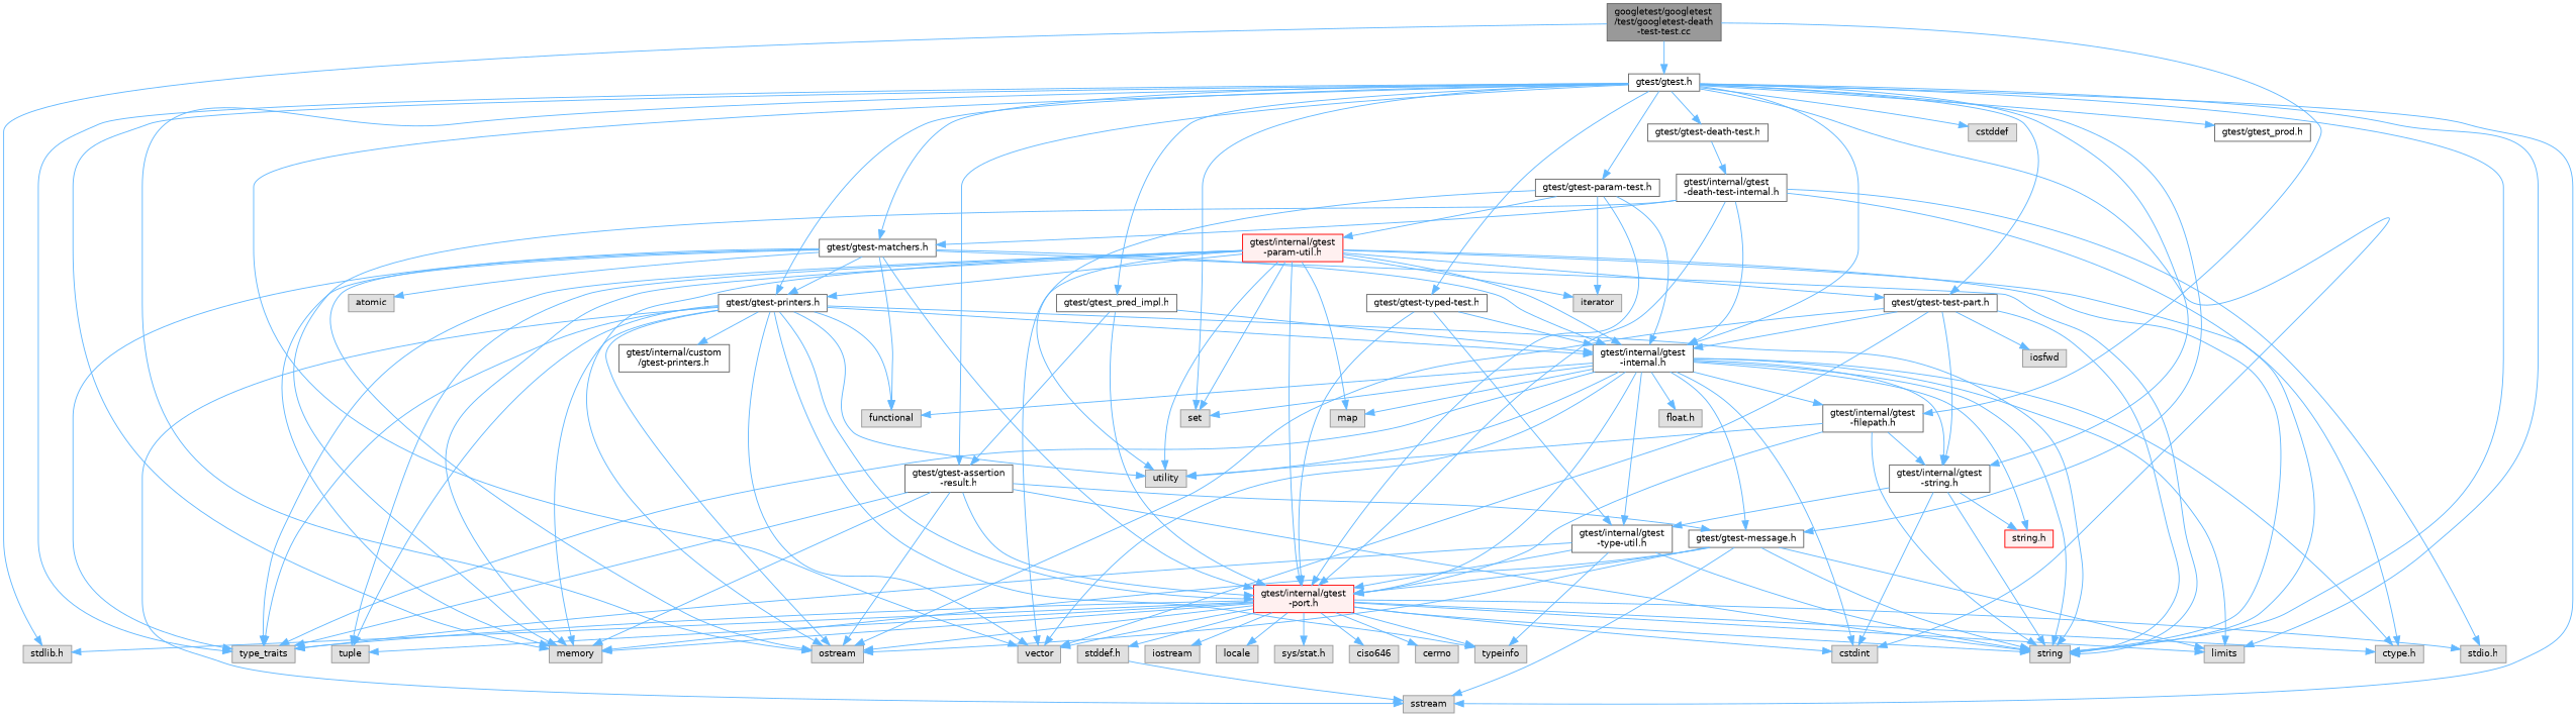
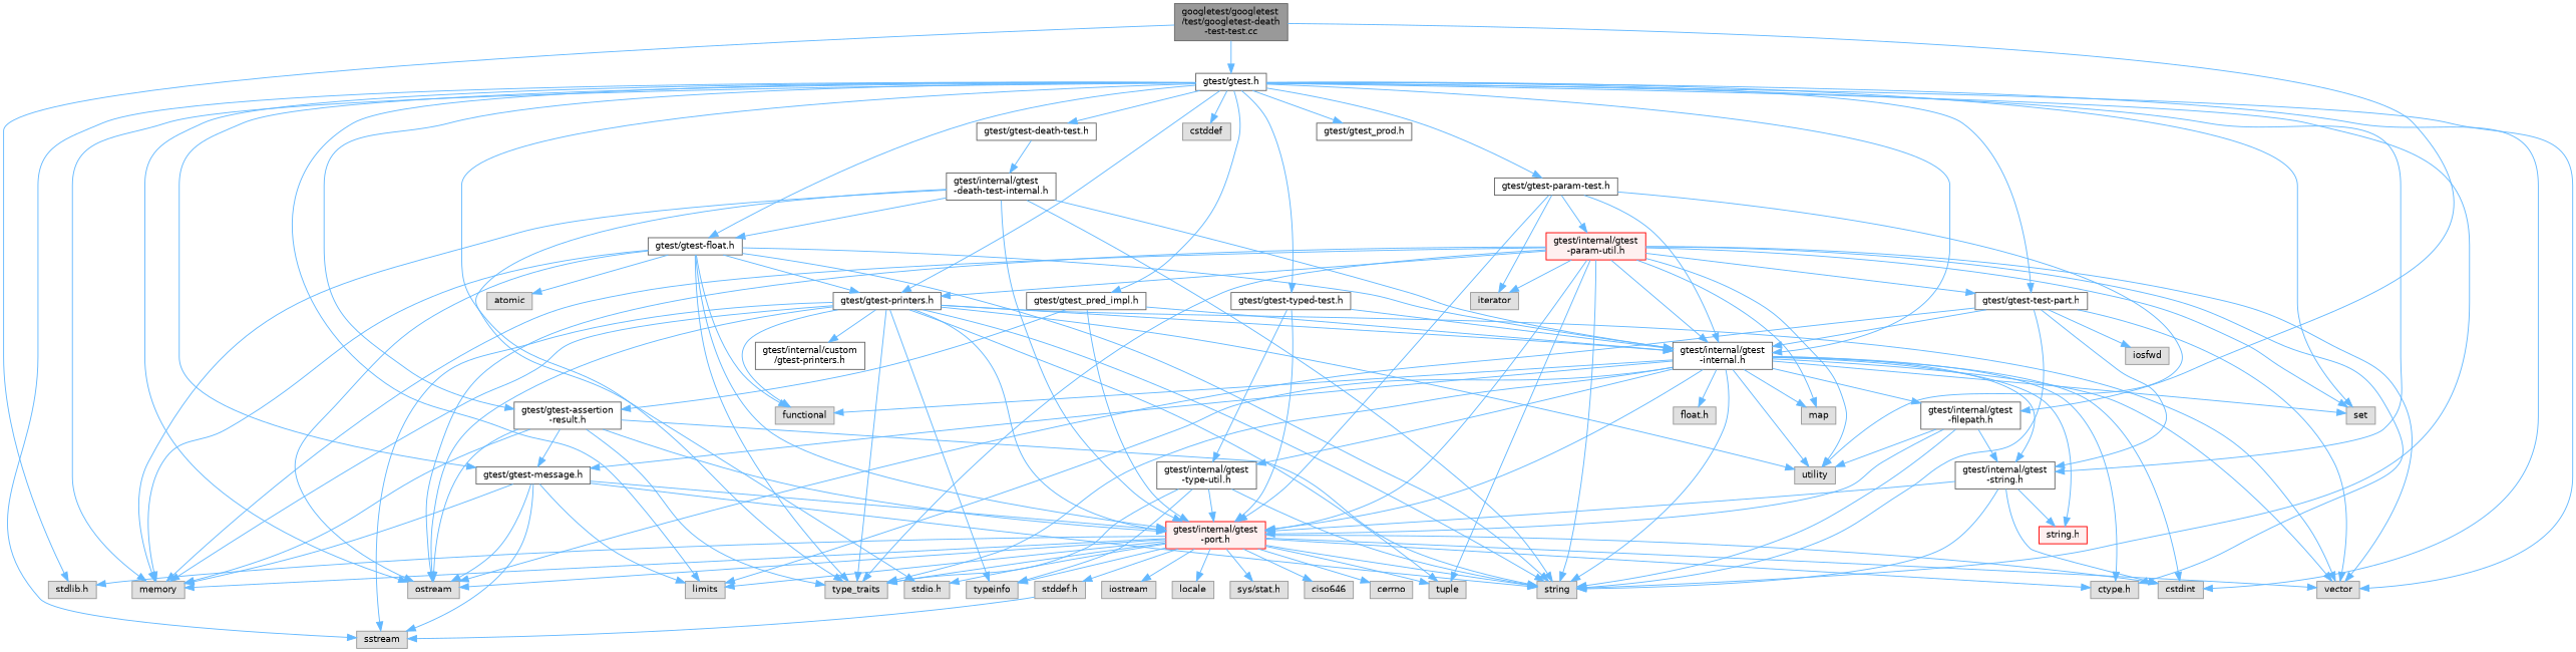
  digraph {
    node [color=grey60 fillcolor="#E0E0E0" fontname=Helvetica fontsize=10 shape=box style=filled]
    edge [color=steelblue1 fontname=Helvetica fontsize=10 labelfontname=Helvetica labelfontsize=10 style=solid]
    n1 [color=gray40 fillcolor=grey60 fontcolor=black height=0.2 label="googletest/googletest\l/test/googletest-death\l-test-test.cc" width=0.4]
    n2 [height=0.2 label="stdlib.h" width=0.4]
    n3 [color=grey40 fillcolor=white height=0.2 label="gtest/internal/gtest\l-filepath.h" width=0.4]
    n4 [color=grey40 fillcolor=white height=0.2 label="gtest/gtest.h" width=0.4]
    n5 [color=grey40 fillcolor=white height=0.2 label="gtest/gtest-death-test.h" width=0.4]
    n6 [color=grey40 fillcolor=white height=0.2 label="gtest/internal/gtest\l-death-test-internal.h" width=0.4]
    n7 [height=0.2 label=string width=0.4]
    n8 [color=red fillcolor="#FFF0F0" height=0.2 label="gtest/internal/gtest\l-port.h" width=0.4]
    n9 [height=0.2 label=utility width=0.4]
    n10 [color=grey40 fillcolor=white height=0.2 label="gtest/internal/gtest\l-string.h" width=0.4]
    n11 [height=0.2 label=memory width=0.4]
-   n12 [color=grey40 fillcolor=white height=0.2 label="gtest/gtest-matchers.h" width=0.4]
+   n12 [color=grey40 fillcolor=white height=0.2 label="gtest/gtest-float.h" width=0.4]
    n13 [color=grey40 fillcolor=white height=0.2 label="gtest/internal/gtest\l-internal.h" width=0.4]
    n14 [height=0.2 label=ostream width=0.4]
    n15 [height=0.2 label=type_traits width=0.4]
    n16 [color=grey40 fillcolor=white height=0.2 label="gtest/gtest-printers.h" width=0.4]
    n17 [height=0.2 label=sstream width=0.4]
    n18 [height=0.2 label=vector width=0.4]
    n19 [height=0.2 label=cstdint width=0.4]
    n20 [height=0.2 label=limits width=0.4]
    n21 [height=0.2 label=set width=0.4]
    n22 [color=grey40 fillcolor=white height=0.2 label="gtest/gtest-message.h" width=0.4]
    n23 [height=0.2 label=cstddef width=0.4]
    n24 [color=grey40 fillcolor=white height=0.2 label="gtest/gtest-assertion\l-result.h" width=0.4]
    n25 [color=grey40 fillcolor=white height=0.2 label="gtest/gtest-param-test.h" width=0.4]
    n26 [color=grey40 fillcolor=white height=0.2 label="gtest/gtest-test-part.h" width=0.4]
    n27 [color=grey40 fillcolor=white height=0.2 label="gtest/gtest-typed-test.h" width=0.4]
    n28 [color=grey40 fillcolor=white height=0.2 label="gtest/gtest_pred_impl.h" width=0.4]
    n29 [color=grey40 fillcolor=white height=0.2 label="gtest/gtest_prod.h" width=0.4]
    n30 [height=0.2 label="stdio.h" width=0.4]
    n31 [height=0.2 label=atomic width=0.4]
    n32 [height=0.2 label=functional width=0.4]
    n33 [height=0.2 label="ctype.h" width=0.4]
    n34 [color=red fillcolor="#FFF0F0" height=0.2 label="string.h" width=0.4]
    n35 [height=0.2 label="float.h" width=0.4]
    n36 [height=0.2 label=map width=0.4]
    n37 [color=grey40 fillcolor=white height=0.2 label="gtest/internal/gtest\l-type-util.h" width=0.4]
    n38 [height=0.2 label=tuple width=0.4]
    n39 [height=0.2 label=typeinfo width=0.4]
    n40 [height=0.2 label=ciso646 width=0.4]
    n41 [height=0.2 label="stddef.h" width=0.4]
    n42 [height=0.2 label=cerrno width=0.4]
    n43 [height=0.2 label=iostream width=0.4]
    n44 [height=0.2 label=locale width=0.4]
    n45 [height=0.2 label="sys/stat.h" width=0.4]
    n46 [color=grey40 fillcolor=white height=0.2 label="gtest/internal/custom\l/gtest-printers.h" width=0.4]
    n47 [height=0.2 label=iterator width=0.4]
    n48 [color=red fillcolor="#FFF0F0" height=0.2 label="gtest/internal/gtest\l-param-util.h" width=0.4]
    n49 [height=0.2 label=iosfwd width=0.4]
    n1 -> n2
    n1 -> n3
    n1 -> n4
    n3 -> n7
    n3 -> n8
    n3 -> n9
    n3 -> n10
    n4 -> n5
    n4 -> n7
    n4 -> n10
    n4 -> n11
    n4 -> n12
    n4 -> n13
    n4 -> n14
    n4 -> n15
    n4 -> n16
    n4 -> n17
    n4 -> n18
    n4 -> n19
    n4 -> n20
    n4 -> n21
    n4 -> n22
    n4 -> n23
    n4 -> n24
    n4 -> n25
    n4 -> n26
    n4 -> n27
    n4 -> n28
    n4 -> n29
    n5 -> n6
    n6 -> n7
    n6 -> n8
    n6 -> n11
    n6 -> n12
    n6 -> n13
    n6 -> n30
    n8 -> n2
    n8 -> n7
    n8 -> n11
    n8 -> n14
    n8 -> n15
    n8 -> n18
    n8 -> n19
    n8 -> n20
    n8 -> n30
    n8 -> n33
    n8 -> n38
    n8 -> n39
    n8 -> n40
    n8 -> n41
    n8 -> n42
    n8 -> n43
    n8 -> n44
    n8 -> n45
    n10 -> n7
-   n10 -> n37
+   n10 -> n8
    n10 -> n19
    n10 -> n34
    n12 -> n7
    n12 -> n8
    n12 -> n11
    n12 -> n13
    n12 -> n14
    n12 -> n15
    n12 -> n16
    n12 -> n31
    n12 -> n32
    n13 -> n3
    n13 -> n7
    n13 -> n8
    n13 -> n9
    n13 -> n10
    n13 -> n15
    n13 -> n18
    n13 -> n19
    n13 -> n20
    n13 -> n21
    n13 -> n22
    n13 -> n32
    n13 -> n33
    n13 -> n34
    n13 -> n35
    n13 -> n36
    n13 -> n37
    n16 -> n7
    n16 -> n8
    n16 -> n9
    n16 -> n11
    n16 -> n13
    n16 -> n14
    n16 -> n15
    n16 -> n17
    n16 -> n18
    n16 -> n32
    n16 -> n38
    n16 -> n39
    n16 -> n46
    n22 -> n7
    n22 -> n8
    n22 -> n11
    n22 -> n14
    n22 -> n17
    n22 -> n20
    n24 -> n7
    n24 -> n8
    n24 -> n11
    n24 -> n14
    n24 -> n15
    n24 -> n22
    n25 -> n8
    n25 -> n9
    n25 -> n13
    n25 -> n47
    n25 -> n48
    n26 -> n7
    n26 -> n10
    n26 -> n13
    n26 -> n14
    n26 -> n18
    n26 -> n49
    n27 -> n8
    n27 -> n13
    n27 -> n37
    n28 -> n8
    n28 -> n13
    n28 -> n24
    n37 -> n7
    n37 -> n8
    n37 -> n15
    n37 -> n39
    n41 -> n17
    n48 -> n7
    n48 -> n8
    n48 -> n9
    n48 -> n11
    n48 -> n13
    n48 -> n14
    n48 -> n15
    n48 -> n16
    n48 -> n18
    n48 -> n21
    n48 -> n26
    n48 -> n33
    n48 -> n36
    n48 -> n38
    n48 -> n47
  }
